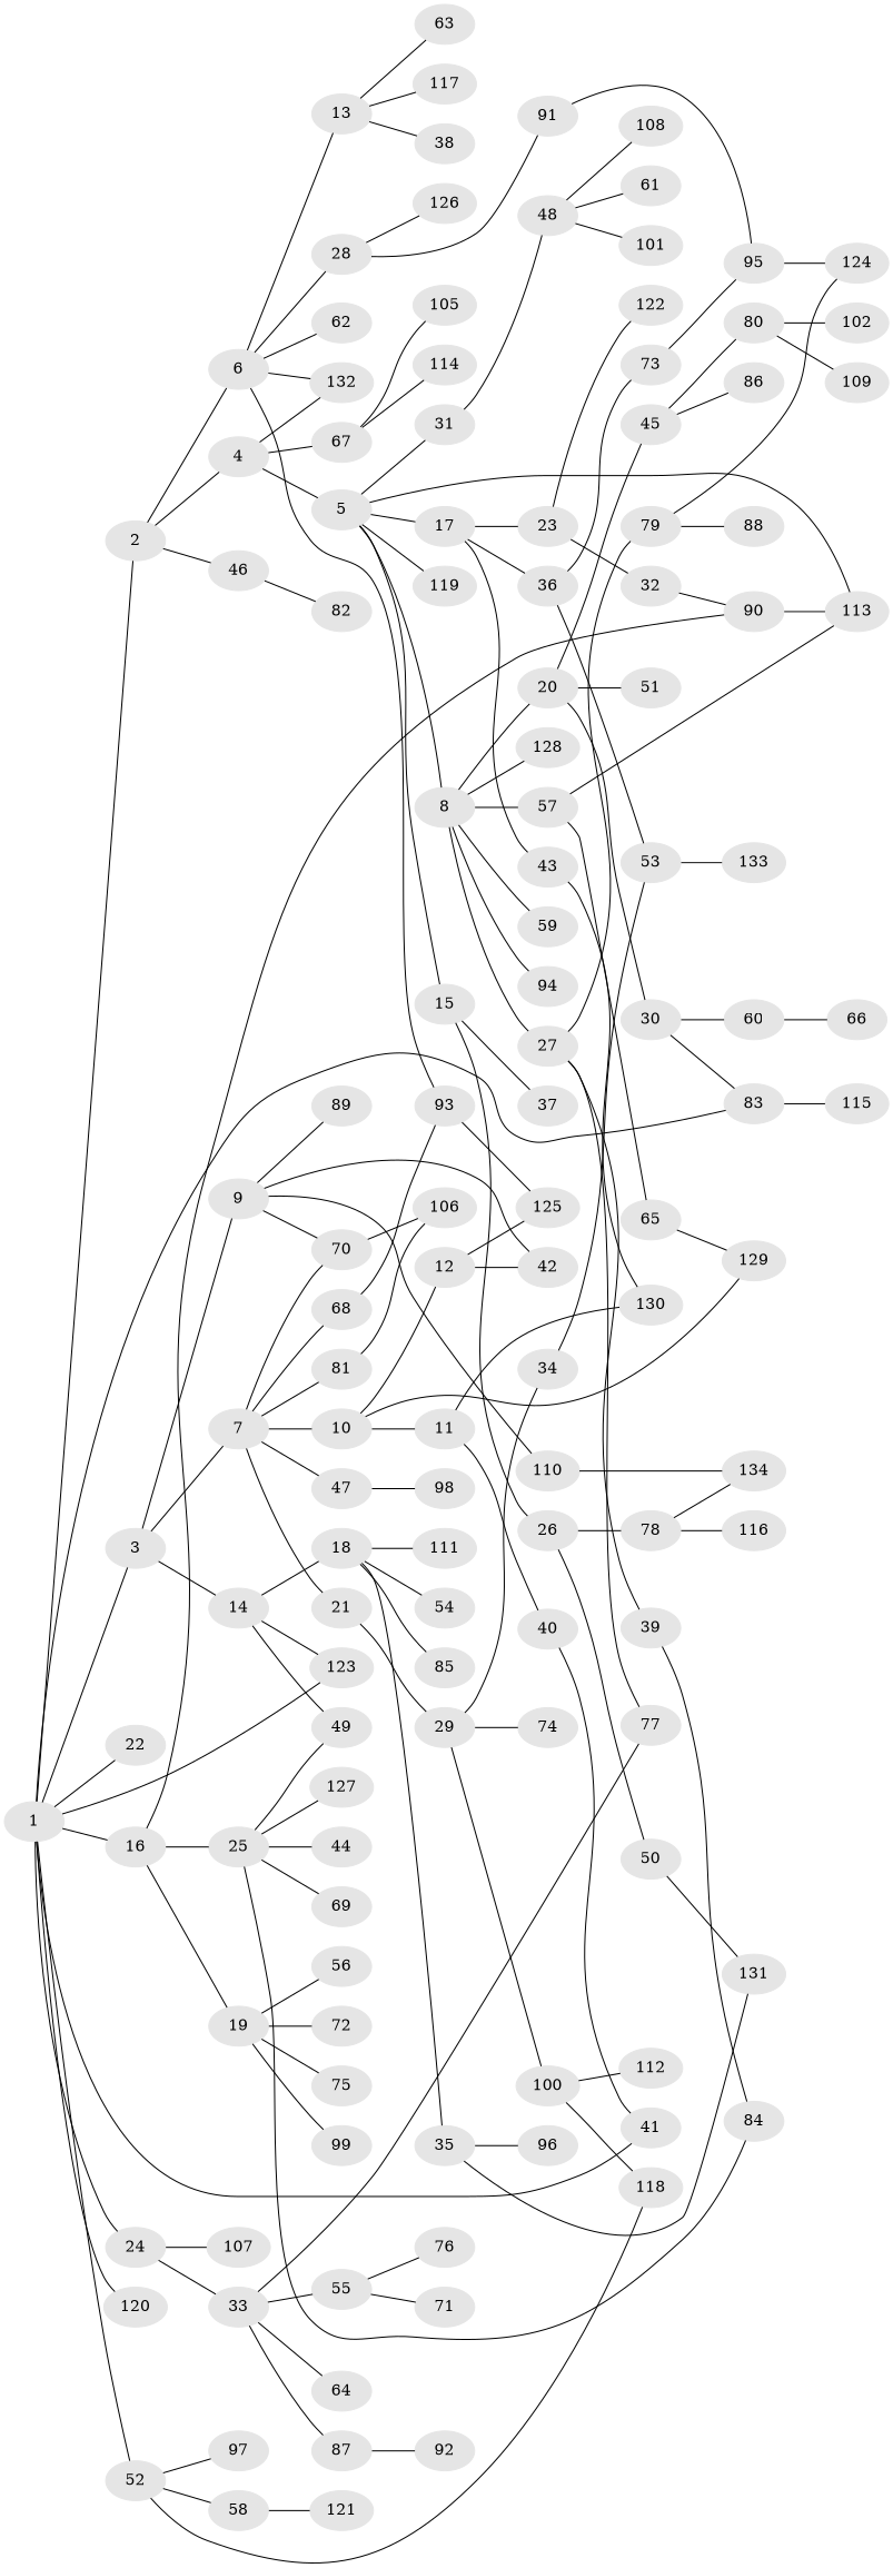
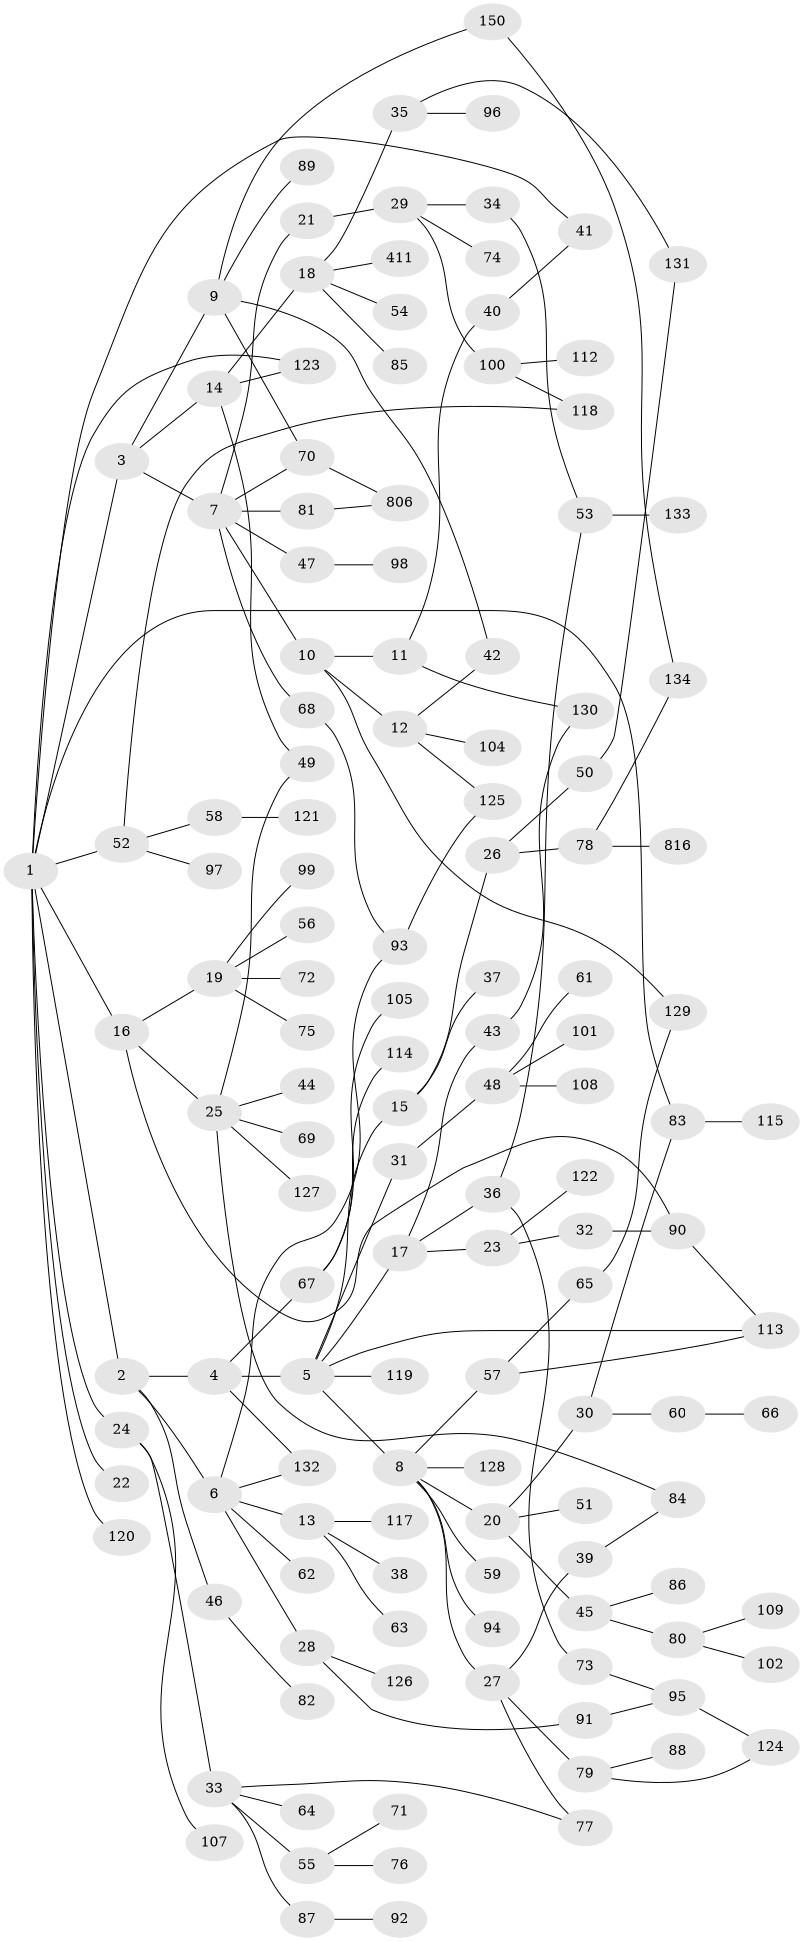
  graph {
    rankdir=LR
    node [color=gray90 style=filled]
    1
    2
    3
    16
    22
    24
    41
    52
    83
    120
    123
    4
    6
    46
    7
    9
    14
    19
    25
    90
    33
    107
    58
    97
    118
    115
    5
    67
    132
    13
    28
    62
    93
    82
    10
    21
    47
    68
    70
    81
    42
    89
-   110
+   110 [label=150]
    18
    49
    8
    15
    17
    31
    113
    119
    105
    114
    20
    27
    57
    59
    94
    128
    26
    37
    23
    36
    43
    48
    38
    63
    117
    91
    126
    125
    11
    12
    129
    29
    98
-   106
+   106 [label=806]
    30
    45
    51
    39
    77
    79
    65
    134
    40
    130
+   104
    35
    54
    85
-   111
+   111 [label=411]
    50
    78
    56
    72
    75
    99
    44
    69
    84
    127
    32
    122
    53
    73
    96
    131
    60
    80
    86
    34
    74
    100
    55
    64
    87
-   116
+   116 [label=816]
    88
    124
    95
    112
    66
    61
    101
    108
    71
    76
    92
    133
    102
    109
    121
    1 -- 2
    1 -- 3
    1 -- 16
    1 -- 22
    1 -- 24
    1 -- 41
    1 -- 52
    1 -- 83
    1 -- 120
    1 -- 123
    2 -- 4
    2 -- 6
    2 -- 46
    3 -- 7
    3 -- 9
    3 -- 14
    16 -- 19
    16 -- 25
    16 -- 90
    24 -- 33
    24 -- 107
    52 -- 58
    52 -- 97
    52 -- 118
    83 -- 115
    4 -- 5
    4 -- 67
    4 -- 132
    6 -- 132
    6 -- 13
    6 -- 28
    6 -- 62
    6 -- 93
    46 -- 82
    7 -- 10
    7 -- 21
    7 -- 47
    7 -- 68
    7 -- 70
    7 -- 81
    9 -- 70
    9 -- 42
    9 -- 89
    9 -- 110
    14 -- 123
    14 -- 18
    14 -- 49
    19 -- 56
    19 -- 72
    19 -- 75
    19 -- 99
    25 -- 49
    25 -- 44
    25 -- 69
    25 -- 84
    25 -- 127
    90 -- 113
    33 -- 77
    33 -- 55
    33 -- 64
    33 -- 87
    58 -- 121
    5 -- 8
    5 -- 15
    5 -- 17
    5 -- 31
    5 -- 113
    5 -- 119
    67 -- 105
    67 -- 114
    13 -- 38
    13 -- 63
    13 -- 117
    28 -- 91
    28 -- 126
    93 -- 125
    10 -- 11
    10 -- 12
    10 -- 129
    21 -- 29
    47 -- 98
    68 -- 93
    70 -- 106
    81 -- 106
    110 -- 134
    18 -- 35
    18 -- 54
    18 -- 85
    18 -- 111
    8 -- 20
    8 -- 27
    8 -- 57
    8 -- 59
    8 -- 94
    8 -- 128
    15 -- 26
    15 -- 37
    17 -- 23
    17 -- 36
    17 -- 43
    31 -- 48
    20 -- 30
    20 -- 45
    20 -- 51
    27 -- 39
    27 -- 77
    27 -- 79
    57 -- 113
    57 -- 65
    26 -- 50
    26 -- 78
    23 -- 32
    23 -- 122
    36 -- 53
    36 -- 73
    43 -- 130
    48 -- 61
    48 -- 101
    48 -- 108
    91 -- 95
    11 -- 40
    11 -- 130
    12 -- 42
    12 -- 125
+   12 -- 104
    29 -- 34
    29 -- 74
    29 -- 100
    30 -- 83
    30 -- 60
    45 -- 80
    45 -- 86
    39 -- 84
    79 -- 88
    79 -- 124
    65 -- 129
    40 -- 41
    35 -- 96
    35 -- 131
    50 -- 131
    78 -- 134
    78 -- 116
    32 -- 90
    53 -- 133
    73 -- 95
    60 -- 66
    80 -- 102
    80 -- 109
    34 -- 53
    100 -- 118
    100 -- 112
    55 -- 71
    55 -- 76
    87 -- 92
    95 -- 124
  }
